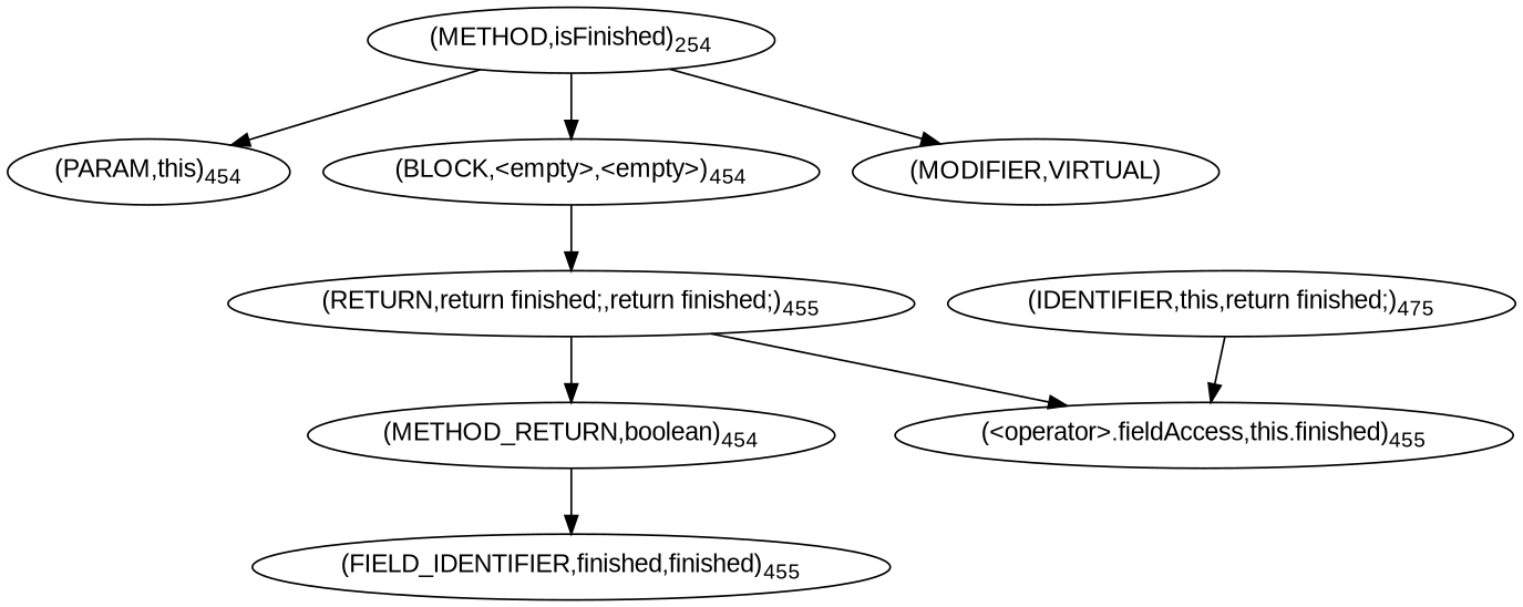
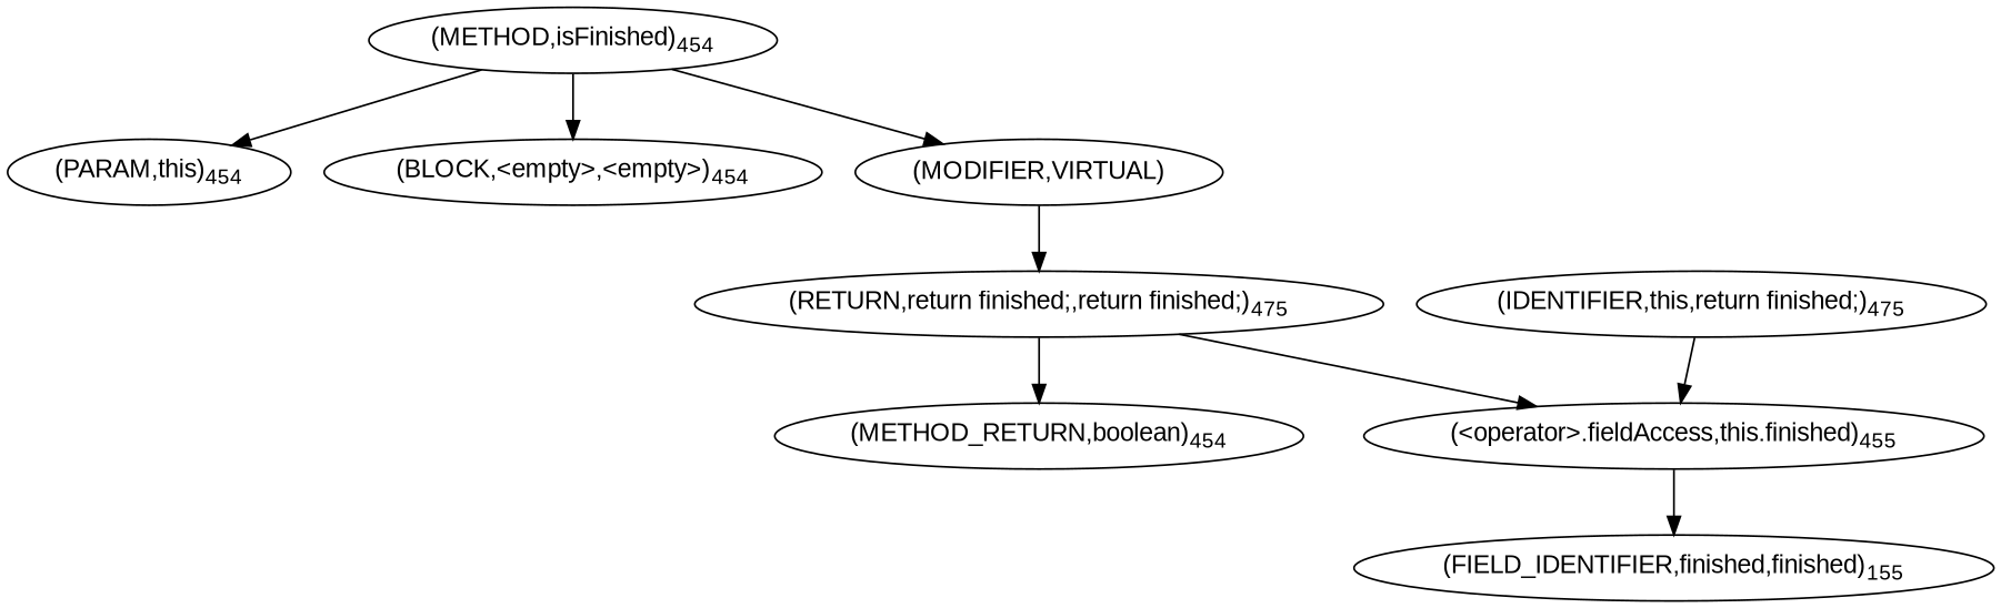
  digraph {
    fontname="Liberation Sans"
    node [fontname="Liberation Sans"]
    edge [fontname="Liberation Sans"]
-   n1 [label=<(METHOD,isFinished)<SUB>254</SUB>>]
+   n1 [label=<(METHOD,isFinished)<SUB>454</SUB>>]
    n2 [label=<(PARAM,this)<SUB>454</SUB>>]
    n3 [label=<(BLOCK,&lt;empty&gt;,&lt;empty&gt;)<SUB>454</SUB>>]
    n4 [label=<(MODIFIER,VIRTUAL)>]
-   n5 [label=<(RETURN,return finished;,return finished;)<SUB>455</SUB>>]
+   n5 [label=<(RETURN,return finished;,return finished;)<SUB>475</SUB>>]
    n6 [label=<(METHOD_RETURN,boolean)<SUB>454</SUB>>]
    n7 [label=<(&lt;operator&gt;.fieldAccess,this.finished)<SUB>455</SUB>>]
-   n8 [label=<(FIELD_IDENTIFIER,finished,finished)<SUB>455</SUB>>]
+   n8 [label=<(FIELD_IDENTIFIER,finished,finished)<SUB>155</SUB>>]
    n9 [label=<(IDENTIFIER,this,return finished;)<SUB>475</SUB>>]
    n1 -> n2
    n1 -> n3
    n1 -> n4
-   n3 -> n5
+   n4 -> n5
    n5 -> n6
    n5 -> n7
-   n6 -> n8
+   n7 -> n8
    n9 -> n7
  }
